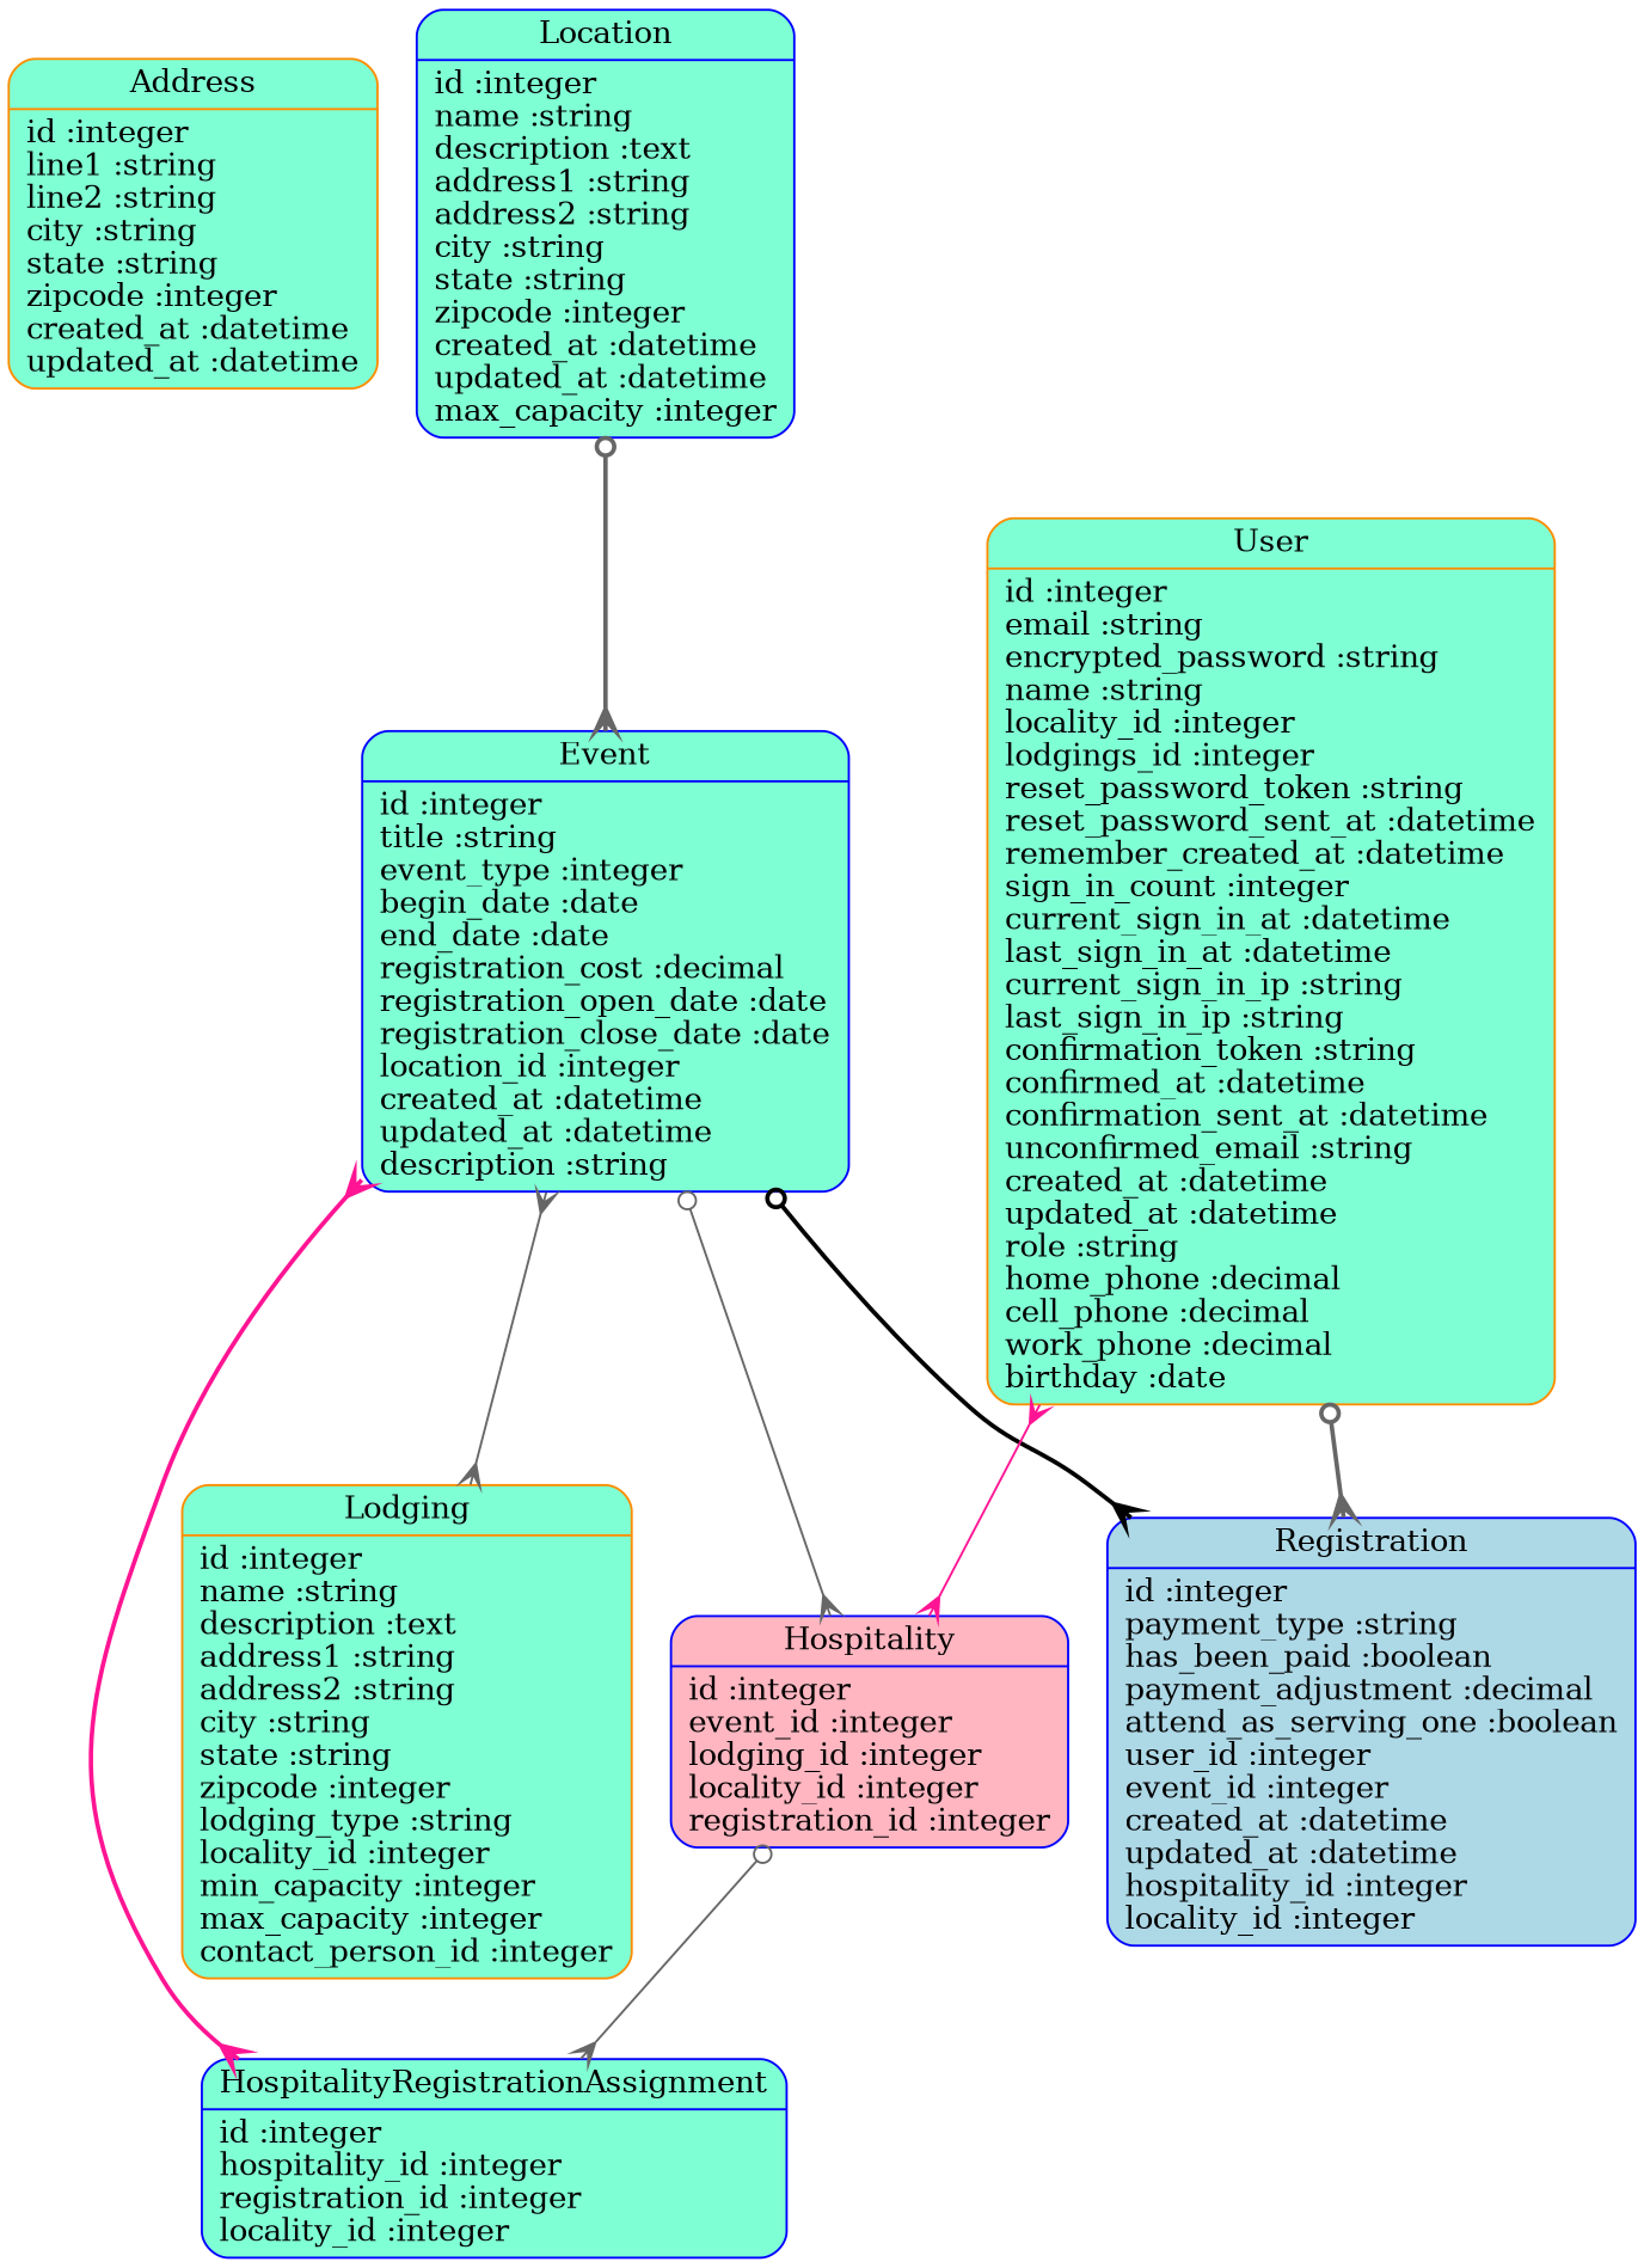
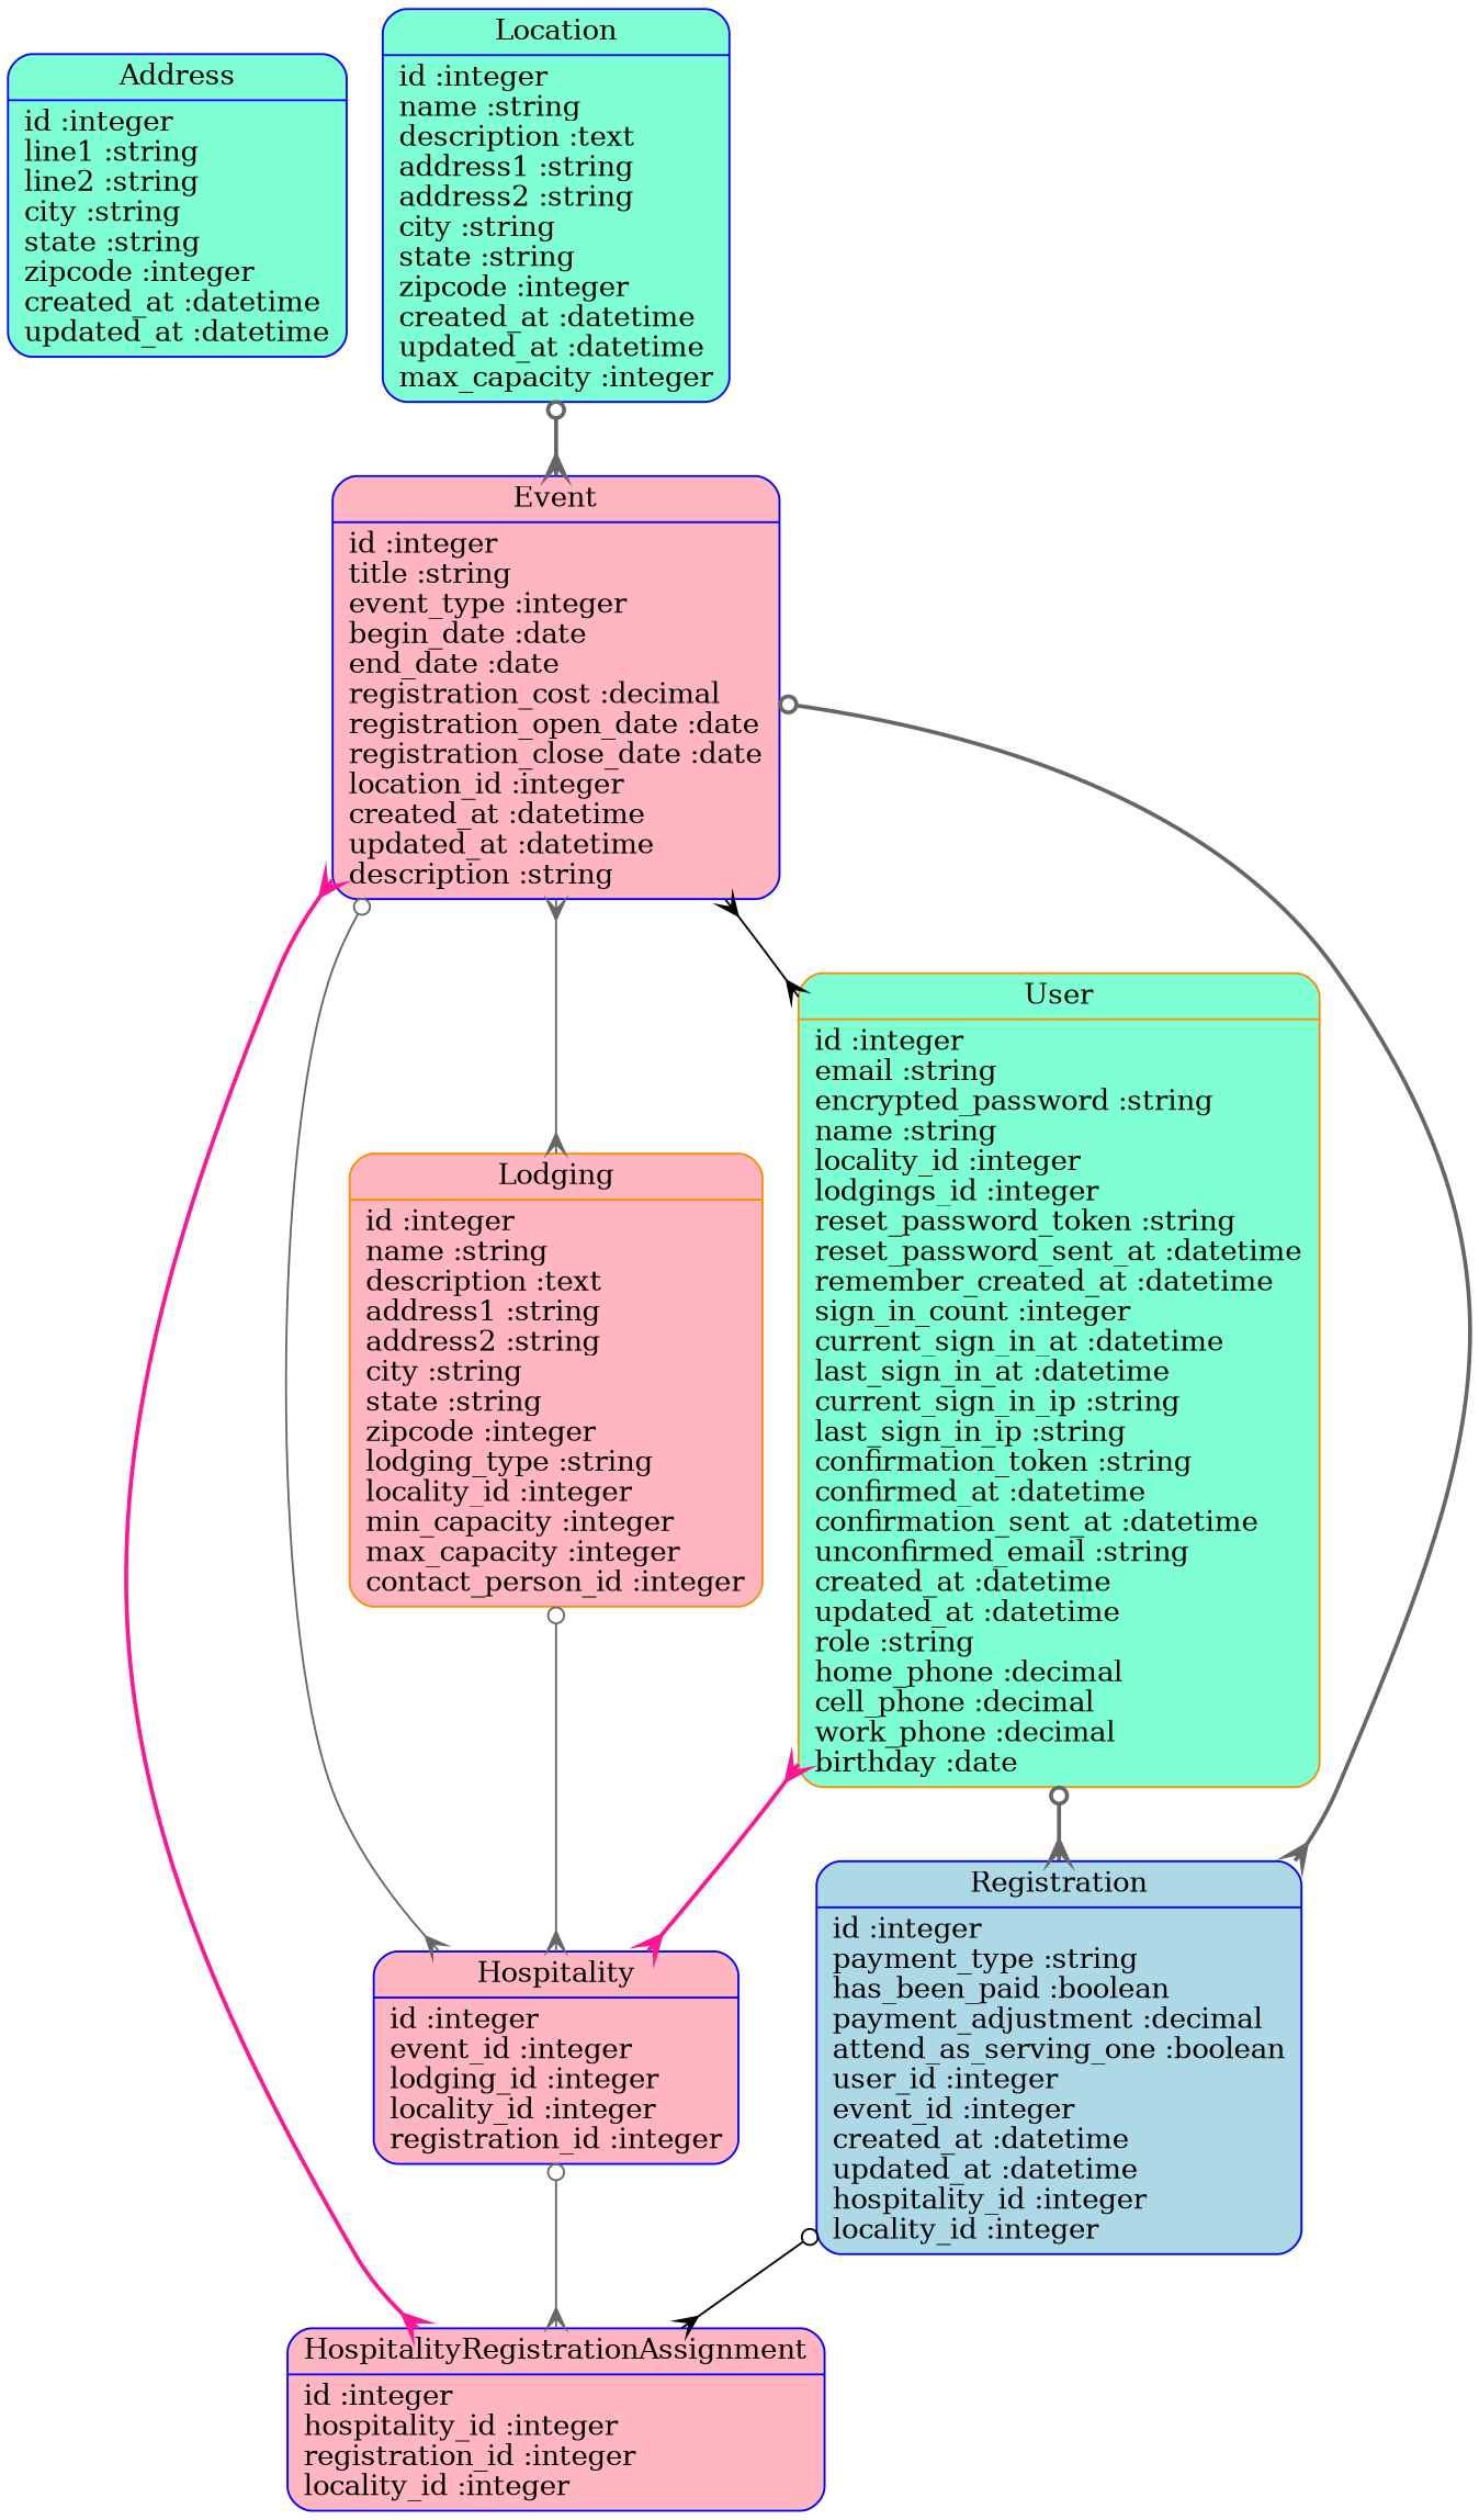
  digraph {
    splines=true
    node [color=blue fillcolor=aquamarine shape=Mrecord style=filled]
    edge [arrowhead=crow arrowtail=odot color=gray40 dir=both style=solid]
-   n1 [color=darkorange label="{Address|id :integer\lline1 :string\lline2 :string\lcity :string\lstate :string\lzipcode :integer\lcreated_at :datetime\lupdated_at :datetime\l}"]
-   n2 [label="{Event|id :integer\ltitle :string\levent_type :integer\lbegin_date :date\lend_date :date\lregistration_cost :decimal\lregistration_open_date :date\lregistration_close_date :date\llocation_id :integer\lcreated_at :datetime\lupdated_at :datetime\ldescription :string\l}"]
+   n1 [label="{Address|id :integer\lline1 :string\lline2 :string\lcity :string\lstate :string\lzipcode :integer\lcreated_at :datetime\lupdated_at :datetime\l}"]
+   n2 [fillcolor=lightpink label="{Event|id :integer\ltitle :string\levent_type :integer\lbegin_date :date\lend_date :date\lregistration_cost :decimal\lregistration_open_date :date\lregistration_close_date :date\llocation_id :integer\lcreated_at :datetime\lupdated_at :datetime\ldescription :string\l}"]
    n3 [fillcolor=lightpink label="{Hospitality|id :integer\levent_id :integer\llodging_id :integer\llocality_id :integer\lregistration_id :integer\l}"]
-   n4 [label="{HospitalityRegistrationAssignment|id :integer\lhospitality_id :integer\lregistration_id :integer\llocality_id :integer\l}"]
-   n5 [color=darkorange label="{Lodging|id :integer\lname :string\ldescription :text\laddress1 :string\laddress2 :string\lcity :string\lstate :string\lzipcode :integer\llodging_type :string\llocality_id :integer\lmin_capacity :integer\lmax_capacity :integer\lcontact_person_id :integer\l}"]
+   n4 [fillcolor=lightpink label="{HospitalityRegistrationAssignment|id :integer\lhospitality_id :integer\lregistration_id :integer\llocality_id :integer\l}"]
+   n5 [color=darkorange fillcolor=lightpink label="{Lodging|id :integer\lname :string\ldescription :text\laddress1 :string\laddress2 :string\lcity :string\lstate :string\lzipcode :integer\llodging_type :string\llocality_id :integer\lmin_capacity :integer\lmax_capacity :integer\lcontact_person_id :integer\l}"]
    n6 [fillcolor=lightblue label="{Registration|id :integer\lpayment_type :string\lhas_been_paid :boolean\lpayment_adjustment :decimal\lattend_as_serving_one :boolean\luser_id :integer\levent_id :integer\lcreated_at :datetime\lupdated_at :datetime\lhospitality_id :integer\llocality_id :integer\l}"]
    n7 [color=darkorange label="{User|id :integer\lemail :string\lencrypted_password :string\lname :string\llocality_id :integer\llodgings_id :integer\lreset_password_token :string\lreset_password_sent_at :datetime\lremember_created_at :datetime\lsign_in_count :integer\lcurrent_sign_in_at :datetime\llast_sign_in_at :datetime\lcurrent_sign_in_ip :string\llast_sign_in_ip :string\lconfirmation_token :string\lconfirmed_at :datetime\lconfirmation_sent_at :datetime\lunconfirmed_email :string\lcreated_at :datetime\lupdated_at :datetime\lrole :string\lhome_phone :decimal\lcell_phone :decimal\lwork_phone :decimal\lbirthday :date\l}"]
    n8 [label="{Location|id :integer\lname :string\ldescription :text\laddress1 :string\laddress2 :string\lcity :string\lstate :string\lzipcode :integer\lcreated_at :datetime\lupdated_at :datetime\lmax_capacity :integer\l}"]
    n2 -> n3
    n2 -> n4 [arrowtail=crow color=deeppink style=bold]
    n2 -> n5 [arrowtail=crow]
-   n2 -> n6 [color=black style=bold]
+   n2 -> n6 [style=bold]
+   n2 -> n7 [arrowtail=crow color=black]
    n3 -> n4
-   n7 -> n3 [arrowtail=crow color=deeppink]
+   n5 -> n3
+   n6 -> n4 [color=black]
+   n7 -> n3 [arrowtail=crow color=deeppink style=bold]
    n7 -> n6 [style=bold]
    n8 -> n2 [style=bold]
  }
